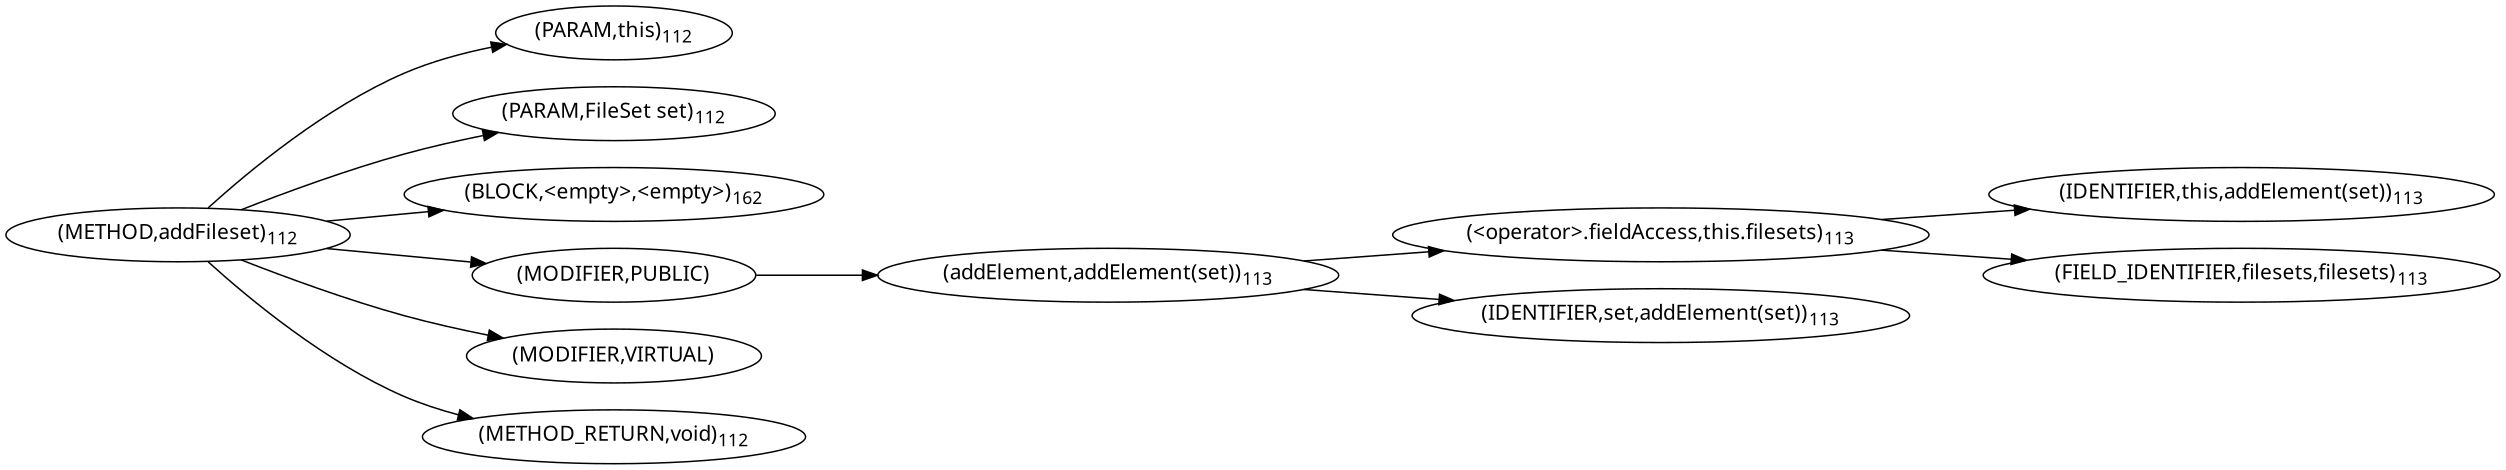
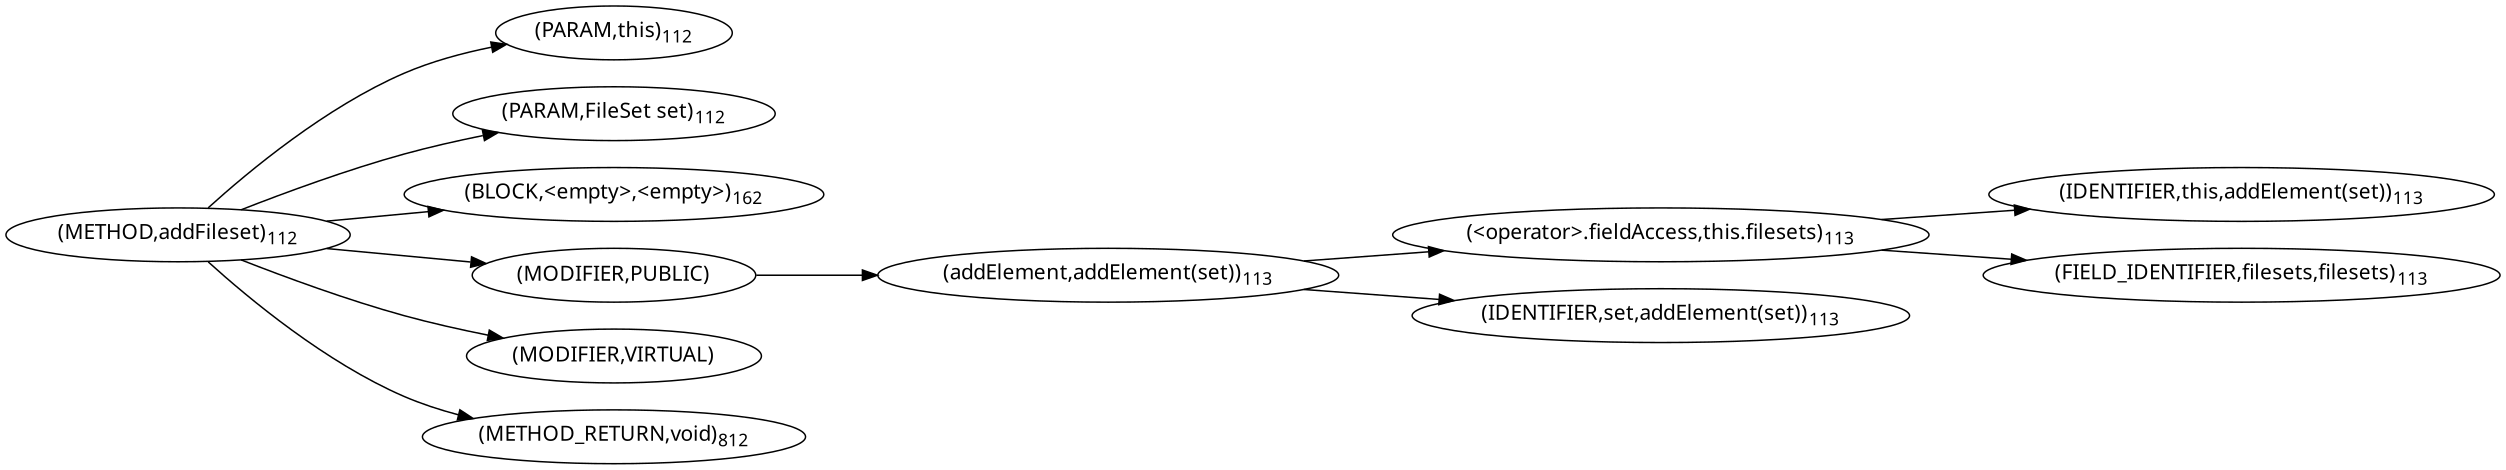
  digraph {
    fontname="Noto Sans"
    rankdir=LR
    node [fontname="Noto Sans"]
    edge [fontname="Noto Sans"]
    n1 [label=<(METHOD,addFileset)<SUB>112</SUB>>]
    n2 [label=<(PARAM,this)<SUB>112</SUB>>]
    n3 [label=<(PARAM,FileSet set)<SUB>112</SUB>>]
    n4 [label=<(BLOCK,&lt;empty&gt;,&lt;empty&gt;)<SUB>162</SUB>>]
    n5 [label=<(MODIFIER,PUBLIC)>]
    n6 [label=<(MODIFIER,VIRTUAL)>]
-   n7 [label=<(METHOD_RETURN,void)<SUB>112</SUB>>]
+   n7 [label=<(METHOD_RETURN,void)<SUB>812</SUB>>]
    n8 [label=<(addElement,addElement(set))<SUB>113</SUB>>]
    n9 [label=<(&lt;operator&gt;.fieldAccess,this.filesets)<SUB>113</SUB>>]
    n10 [label=<(IDENTIFIER,set,addElement(set))<SUB>113</SUB>>]
    n11 [label=<(IDENTIFIER,this,addElement(set))<SUB>113</SUB>>]
    n12 [label=<(FIELD_IDENTIFIER,filesets,filesets)<SUB>113</SUB>>]
    n1 -> n2
    n1 -> n3
    n1 -> n4
    n1 -> n5
    n1 -> n6
    n1 -> n7
    n5 -> n8
    n8 -> n9
    n8 -> n10
    n9 -> n11
    n9 -> n12
  }
